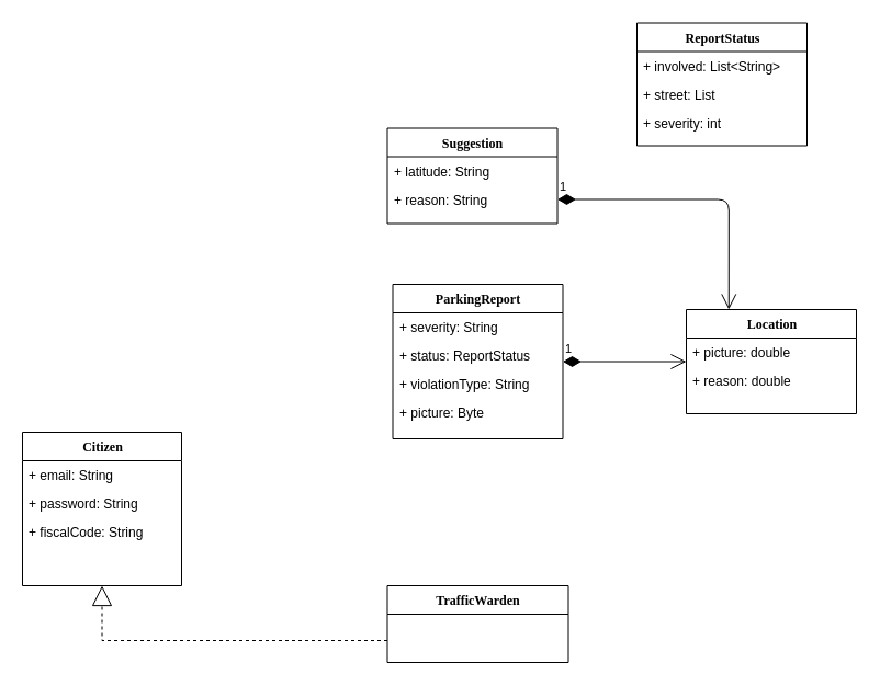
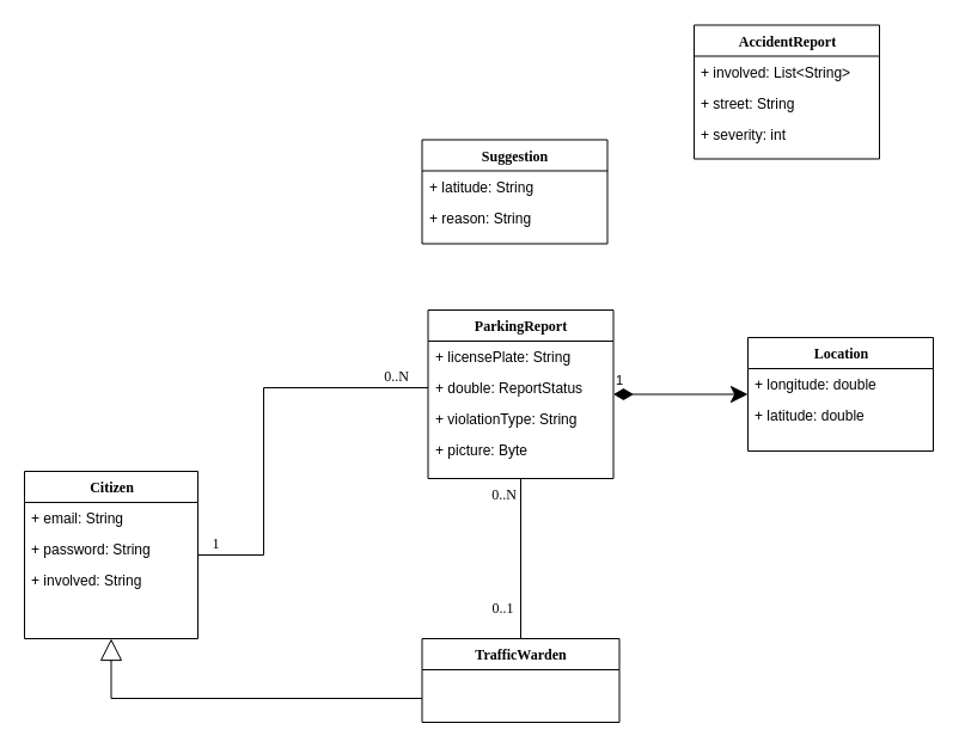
  <mxCell id="0" />
  <mxCell id="1" parent="0" />
+ <mxCell id="2" style="edgeStyle=orthogonalEdgeStyle;rounded=0;html=1;labelBackgroundColor=none;startArrow=none;startFill=0;startSize=8;endArrow=none;endFill=0;endSize=16;fontFamily=Verdana;fontSize=12;" parent="1" source="5" target="23" edge="1"><mxGeometry relative="1" as="geometry"><Array as="points"><mxPoint x="220" y="324" /><mxPoint x="220" y="464" /></Array><mxPoint x="167.5" y="324.471" as="targetPoint" /></mxGeometry></mxCell>
+ <mxCell id="3" value="0..N" style="text;html=1;resizable=0;points=[];align=center;verticalAlign=middle;labelBackgroundColor=#ffffff;fontSize=12;fontFamily=Verdana;fontColor=#000000;" parent="2" vertex="1" connectable="0"><mxGeometry x="-0.575" y="-86" relative="1" as="geometry"><mxPoint x="43.5" y="76" as="offset" /></mxGeometry></mxCell>
+ <mxCell id="4" value="1" style="text;html=1;resizable=0;points=[];align=center;verticalAlign=middle;labelBackgroundColor=#ffffff;fontSize=12;fontFamily=Verdana;fontColor=#000000;" parent="2" vertex="1" connectable="0"><mxGeometry x="0.892" y="-1" relative="1" as="geometry"><mxPoint x="-3" y="-9" as="offset" /></mxGeometry></mxCell>
  <mxCell id="5" value="ParkingReport" style="swimlane;html=1;fontStyle=1;align=center;verticalAlign=top;childLayout=stackLayout;horizontal=1;startSize=26;horizontalStack=0;resizeParent=1;resizeLast=0;collapsible=1;marginBottom=0;swimlaneFillColor=#ffffff;rounded=0;shadow=0;comic=0;labelBackgroundColor=none;strokeColor=#000000;strokeWidth=1;fillColor=none;fontFamily=Verdana;fontSize=12;fontColor=#000000;" parent="1" vertex="1"><mxGeometry x="357.5" y="259" width="155" height="141" as="geometry" /></mxCell>
- <mxCell id="6" value="+ severity: String" style="text;html=1;strokeColor=none;fillColor=none;align=left;verticalAlign=top;spacingLeft=4;spacingRight=4;whiteSpace=wrap;overflow=hidden;rotatable=0;points=[[0,0.5],[1,0.5]];portConstraint=eastwest;" parent="5" vertex="1"><mxGeometry y="26" width="155" height="26" as="geometry" /></mxCell>
- <mxCell id="7" value="+ status: ReportStatus" style="text;html=1;strokeColor=none;fillColor=none;align=left;verticalAlign=top;spacingLeft=4;spacingRight=4;whiteSpace=wrap;overflow=hidden;rotatable=0;points=[[0,0.5],[1,0.5]];portConstraint=eastwest;" parent="5" vertex="1"><mxGeometry y="52" width="155" height="26" as="geometry" /></mxCell>
+ <mxCell id="6" value="+ licensePlate: String" style="text;html=1;strokeColor=none;fillColor=none;align=left;verticalAlign=top;spacingLeft=4;spacingRight=4;whiteSpace=wrap;overflow=hidden;rotatable=0;points=[[0,0.5],[1,0.5]];portConstraint=eastwest;" parent="5" vertex="1"><mxGeometry y="26" width="155" height="26" as="geometry" /></mxCell>
+ <mxCell id="7" value="+ double: ReportStatus" style="text;html=1;strokeColor=none;fillColor=none;align=left;verticalAlign=top;spacingLeft=4;spacingRight=4;whiteSpace=wrap;overflow=hidden;rotatable=0;points=[[0,0.5],[1,0.5]];portConstraint=eastwest;" parent="5" vertex="1"><mxGeometry y="52" width="155" height="26" as="geometry" /></mxCell>
  <mxCell id="8" value="+ violationType: String" style="text;html=1;strokeColor=none;fillColor=none;align=left;verticalAlign=top;spacingLeft=4;spacingRight=4;whiteSpace=wrap;overflow=hidden;rotatable=0;points=[[0,0.5],[1,0.5]];portConstraint=eastwest;" parent="5" vertex="1"><mxGeometry y="78" width="155" height="26" as="geometry" /></mxCell>
  <mxCell id="9" value="+ picture: Byte" style="text;html=1;strokeColor=none;fillColor=none;align=left;verticalAlign=top;spacingLeft=4;spacingRight=4;whiteSpace=wrap;overflow=hidden;rotatable=0;points=[[0,0.5],[1,0.5]];portConstraint=eastwest;" parent="5" vertex="1"><mxGeometry y="104" width="155" height="26" as="geometry" /></mxCell>
  <mxCell id="10" value="TrafficWarden" style="swimlane;html=1;fontStyle=1;align=center;verticalAlign=top;childLayout=stackLayout;horizontal=1;startSize=26;horizontalStack=0;resizeParent=1;resizeLast=0;collapsible=1;marginBottom=0;swimlaneFillColor=#ffffff;rounded=0;shadow=0;comic=0;labelBackgroundColor=none;strokeColor=#000000;strokeWidth=1;fillColor=none;fontFamily=Verdana;fontSize=12;fontColor=#000000;" parent="1" vertex="1"><mxGeometry x="352.5" y="534" width="165" height="70" as="geometry" /></mxCell>
- <mxCell id="11" style="edgeStyle=orthogonalEdgeStyle;rounded=0;html=1;labelBackgroundColor=none;startArrow=none;startFill=0;startSize=8;endArrow=block;endFill=0;endSize=16;fontFamily=Verdana;fontSize=12;entryX=0.5;entryY=1;entryDx=0;entryDy=0;dashed=1;" parent="1" source="10" target="23" edge="1"><mxGeometry relative="1" as="geometry"><Array as="points"><mxPoint x="92" y="584" /></Array><mxPoint x="90" y="554" as="targetPoint" /></mxGeometry></mxCell>
+ <mxCell id="11" style="edgeStyle=orthogonalEdgeStyle;rounded=0;html=1;labelBackgroundColor=none;startArrow=none;startFill=0;startSize=8;endArrow=block;endFill=0;endSize=16;fontFamily=Verdana;fontSize=12;entryX=0.5;entryY=1;entryDx=0;entryDy=0;" parent="1" source="10" target="23" edge="1"><mxGeometry relative="1" as="geometry"><Array as="points"><mxPoint x="92" y="584" /></Array><mxPoint x="90" y="554" as="targetPoint" /></mxGeometry></mxCell>
  <mxCell id="12" value="Location" style="swimlane;html=1;fontStyle=1;align=center;verticalAlign=top;childLayout=stackLayout;horizontal=1;startSize=26;horizontalStack=0;resizeParent=1;resizeLast=0;collapsible=1;marginBottom=0;swimlaneFillColor=#ffffff;rounded=0;shadow=0;comic=0;labelBackgroundColor=none;strokeColor=#000000;strokeWidth=1;fillColor=none;fontFamily=Verdana;fontSize=12;fontColor=#000000;" parent="1" vertex="1"><mxGeometry x="625" y="282" width="155" height="95" as="geometry" /></mxCell>
- <mxCell id="13" value="+ picture: double" style="text;html=1;strokeColor=none;fillColor=none;align=left;verticalAlign=top;spacingLeft=4;spacingRight=4;whiteSpace=wrap;overflow=hidden;rotatable=0;points=[[0,0.5],[1,0.5]];portConstraint=eastwest;" parent="12" vertex="1"><mxGeometry y="26" width="155" height="26" as="geometry" /></mxCell>
- <mxCell id="14" value="+ reason: double" style="text;html=1;strokeColor=none;fillColor=none;align=left;verticalAlign=top;spacingLeft=4;spacingRight=4;whiteSpace=wrap;overflow=hidden;rotatable=0;points=[[0,0.5],[1,0.5]];portConstraint=eastwest;" parent="12" vertex="1"><mxGeometry y="52" width="155" height="26" as="geometry" /></mxCell>
- <mxCell id="15" value="1" style="endArrow=open;html=1;endSize=12;startArrow=diamondThin;startSize=14;startFill=1;edgeStyle=orthogonalEdgeStyle;align=left;verticalAlign=bottom;" parent="1" source="5" target="12" edge="1"><mxGeometry x="-1" y="3" relative="1" as="geometry"><mxPoint x="530" y="318.5" as="sourcePoint" /><mxPoint x="690" y="329.5" as="targetPoint" /></mxGeometry></mxCell>
- <mxCell id="19" value="ReportStatus" style="swimlane;html=1;fontStyle=1;align=center;verticalAlign=top;childLayout=stackLayout;horizontal=1;startSize=26;horizontalStack=0;resizeParent=1;resizeLast=0;collapsible=1;marginBottom=0;swimlaneFillColor=#ffffff;rounded=0;shadow=0;comic=0;labelBackgroundColor=none;strokeColor=#000000;strokeWidth=1;fillColor=none;fontFamily=Verdana;fontSize=12;fontColor=#000000;" parent="1" vertex="1"><mxGeometry x="580" y="20.5" width="155" height="112" as="geometry" /></mxCell>
+ <mxCell id="13" value="+ longitude: double" style="text;html=1;strokeColor=none;fillColor=none;align=left;verticalAlign=top;spacingLeft=4;spacingRight=4;whiteSpace=wrap;overflow=hidden;rotatable=0;points=[[0,0.5],[1,0.5]];portConstraint=eastwest;" parent="12" vertex="1"><mxGeometry y="26" width="155" height="26" as="geometry" /></mxCell>
+ <mxCell id="14" value="+ latitude: double" style="text;html=1;strokeColor=none;fillColor=none;align=left;verticalAlign=top;spacingLeft=4;spacingRight=4;whiteSpace=wrap;overflow=hidden;rotatable=0;points=[[0,0.5],[1,0.5]];portConstraint=eastwest;" parent="12" vertex="1"><mxGeometry y="52" width="155" height="26" as="geometry" /></mxCell>
+ <mxCell id="15" value="1" style="endArrow=classic;html=1;endSize=12;startArrow=diamondThin;startSize=14;startFill=1;edgeStyle=orthogonalEdgeStyle;align=left;verticalAlign=bottom;" parent="1" source="5" target="12" edge="1"><mxGeometry x="-1" y="3" relative="1" as="geometry"><mxPoint x="530" y="318.5" as="sourcePoint" /><mxPoint x="690" y="329.5" as="targetPoint" /></mxGeometry></mxCell>
+ <mxCell id="16" style="edgeStyle=orthogonalEdgeStyle;rounded=0;html=1;labelBackgroundColor=none;startArrow=none;startFill=0;startSize=8;endArrow=none;endFill=0;endSize=16;fontFamily=Verdana;fontSize=12;" parent="1" source="5" target="10" edge="1"><mxGeometry relative="1" as="geometry"><Array as="points" /><mxPoint x="367.5" y="335" as="sourcePoint" /><mxPoint x="-112.5" y="335" as="targetPoint" /></mxGeometry></mxCell>
+ <mxCell id="17" value="0..N" style="text;html=1;resizable=0;points=[];align=center;verticalAlign=middle;labelBackgroundColor=#ffffff;fontSize=12;fontFamily=Verdana;fontColor=#000000;" parent="16" vertex="1" connectable="0"><mxGeometry x="-0.575" y="-86" relative="1" as="geometry"><mxPoint x="71" y="-15" as="offset" /></mxGeometry></mxCell>
+ <mxCell id="18" value="0..1" style="text;html=1;resizable=0;points=[];align=center;verticalAlign=middle;labelBackgroundColor=#ffffff;fontSize=12;fontFamily=Verdana;fontColor=#000000;" parent="16" vertex="1" connectable="0"><mxGeometry x="0.892" y="-1" relative="1" as="geometry"><mxPoint x="-15" y="-19" as="offset" /></mxGeometry></mxCell>
+ <mxCell id="19" value="AccidentReport" style="swimlane;html=1;fontStyle=1;align=center;verticalAlign=top;childLayout=stackLayout;horizontal=1;startSize=26;horizontalStack=0;resizeParent=1;resizeLast=0;collapsible=1;marginBottom=0;swimlaneFillColor=#ffffff;rounded=0;shadow=0;comic=0;labelBackgroundColor=none;strokeColor=#000000;strokeWidth=1;fillColor=none;fontFamily=Verdana;fontSize=12;fontColor=#000000;" parent="1" vertex="1"><mxGeometry x="580" y="20.5" width="155" height="112" as="geometry" /></mxCell>
  <mxCell id="20" value="+ involved: List&amp;lt;String&amp;gt;" style="text;html=1;strokeColor=none;fillColor=none;align=left;verticalAlign=top;spacingLeft=4;spacingRight=4;whiteSpace=wrap;overflow=hidden;rotatable=0;points=[[0,0.5],[1,0.5]];portConstraint=eastwest;" parent="19" vertex="1"><mxGeometry y="26" width="155" height="26" as="geometry" /></mxCell>
- <mxCell id="21" value="+ street: List" style="text;html=1;strokeColor=none;fillColor=none;align=left;verticalAlign=top;spacingLeft=4;spacingRight=4;whiteSpace=wrap;overflow=hidden;rotatable=0;points=[[0,0.5],[1,0.5]];portConstraint=eastwest;" parent="19" vertex="1"><mxGeometry y="52" width="155" height="26" as="geometry" /></mxCell>
+ <mxCell id="21" value="+ street: String" style="text;html=1;strokeColor=none;fillColor=none;align=left;verticalAlign=top;spacingLeft=4;spacingRight=4;whiteSpace=wrap;overflow=hidden;rotatable=0;points=[[0,0.5],[1,0.5]];portConstraint=eastwest;" parent="19" vertex="1"><mxGeometry y="52" width="155" height="26" as="geometry" /></mxCell>
  <mxCell id="22" value="+ severity: int" style="text;html=1;strokeColor=none;fillColor=none;align=left;verticalAlign=top;spacingLeft=4;spacingRight=4;whiteSpace=wrap;overflow=hidden;rotatable=0;points=[[0,0.5],[1,0.5]];portConstraint=eastwest;" parent="19" vertex="1"><mxGeometry y="78" width="155" height="26" as="geometry" /></mxCell>
  <mxCell id="23" value="Citizen" style="swimlane;html=1;fontStyle=1;align=center;verticalAlign=top;childLayout=stackLayout;horizontal=1;startSize=26;horizontalStack=0;resizeParent=1;resizeLast=0;collapsible=1;marginBottom=0;swimlaneFillColor=#ffffff;rounded=0;shadow=0;comic=0;labelBackgroundColor=none;strokeColor=#000000;strokeWidth=1;fillColor=none;fontFamily=Verdana;fontSize=12;fontColor=#000000;" parent="1" vertex="1"><mxGeometry x="20" y="394" width="145" height="140" as="geometry" /></mxCell>
  <mxCell id="24" value="+ email: String" style="text;html=1;strokeColor=none;fillColor=none;align=left;verticalAlign=top;spacingLeft=4;spacingRight=4;whiteSpace=wrap;overflow=hidden;rotatable=0;points=[[0,0.5],[1,0.5]];portConstraint=eastwest;" parent="23" vertex="1"><mxGeometry y="26" width="145" height="26" as="geometry" /></mxCell>
  <mxCell id="25" value="+ password: String" style="text;html=1;strokeColor=none;fillColor=none;align=left;verticalAlign=top;spacingLeft=4;spacingRight=4;whiteSpace=wrap;overflow=hidden;rotatable=0;points=[[0,0.5],[1,0.5]];portConstraint=eastwest;" parent="23" vertex="1"><mxGeometry y="52" width="145" height="26" as="geometry" /></mxCell>
- <mxCell id="26" value="+ fiscalCode: String" style="text;html=1;strokeColor=none;fillColor=none;align=left;verticalAlign=top;spacingLeft=4;spacingRight=4;whiteSpace=wrap;overflow=hidden;rotatable=0;points=[[0,0.5],[1,0.5]];portConstraint=eastwest;" parent="23" vertex="1"><mxGeometry y="78" width="145" height="26" as="geometry" /></mxCell>
+ <mxCell id="26" value="+ involved: String" style="text;html=1;strokeColor=none;fillColor=none;align=left;verticalAlign=top;spacingLeft=4;spacingRight=4;whiteSpace=wrap;overflow=hidden;rotatable=0;points=[[0,0.5],[1,0.5]];portConstraint=eastwest;" parent="23" vertex="1"><mxGeometry y="78" width="145" height="26" as="geometry" /></mxCell>
  <mxCell id="27" value="Suggestion" style="swimlane;html=1;fontStyle=1;align=center;verticalAlign=top;childLayout=stackLayout;horizontal=1;startSize=26;horizontalStack=0;resizeParent=1;resizeLast=0;collapsible=1;marginBottom=0;swimlaneFillColor=#ffffff;rounded=0;shadow=0;comic=0;labelBackgroundColor=none;strokeColor=#000000;strokeWidth=1;fillColor=none;fontFamily=Verdana;fontSize=12;fontColor=#000000;" vertex="1" parent="1"><mxGeometry x="352.5" y="116.5" width="155" height="87" as="geometry" /></mxCell>
  <mxCell id="28" value="+ latitude: String" style="text;html=1;strokeColor=none;fillColor=none;align=left;verticalAlign=top;spacingLeft=4;spacingRight=4;whiteSpace=wrap;overflow=hidden;rotatable=0;points=[[0,0.5],[1,0.5]];portConstraint=eastwest;" vertex="1" parent="27"><mxGeometry y="26" width="155" height="26" as="geometry" /></mxCell>
  <mxCell id="29" value="+ reason: String" style="text;html=1;strokeColor=none;fillColor=none;align=left;verticalAlign=top;spacingLeft=4;spacingRight=4;whiteSpace=wrap;overflow=hidden;rotatable=0;points=[[0,0.5],[1,0.5]];portConstraint=eastwest;" vertex="1" parent="27"><mxGeometry y="52" width="155" height="26" as="geometry" /></mxCell>
- <mxCell id="30" value="1" style="endArrow=open;html=1;endSize=12;startArrow=diamondThin;startSize=14;startFill=1;edgeStyle=orthogonalEdgeStyle;align=left;verticalAlign=bottom;exitX=1;exitY=0.5;exitDx=0;exitDy=0;entryX=0.25;entryY=0;entryDx=0;entryDy=0;" edge="1" parent="1" source="29" target="12"><mxGeometry x="-1" y="3" relative="1" as="geometry"><mxPoint x="522.5" y="339.286" as="sourcePoint" /><mxPoint x="635" y="339.286" as="targetPoint" /></mxGeometry></mxCell>
